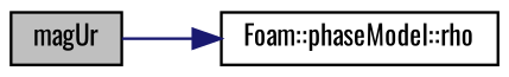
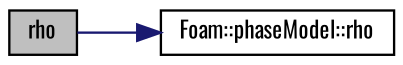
  digraph {
    rankdir=LR
    fontname=Oswald
    node [color=black fontname=Oswald fontsize=10 shape=record]
-   n1 [fillcolor=grey75 fontcolor=black height=0.2 label=magUr style=filled width=0.4]
+   n1 [fillcolor=grey75 fontcolor=black height=0.2 label=rho style=filled width=0.4]
    n2 [height=0.2 label="Foam::phaseModel::rho" width=0.4]
    n1 -> n2 [color=midnightblue fontname=Oswald fontsize=10 labelfontname=Helvetica labelfontsize=10 style=solid]
  }
